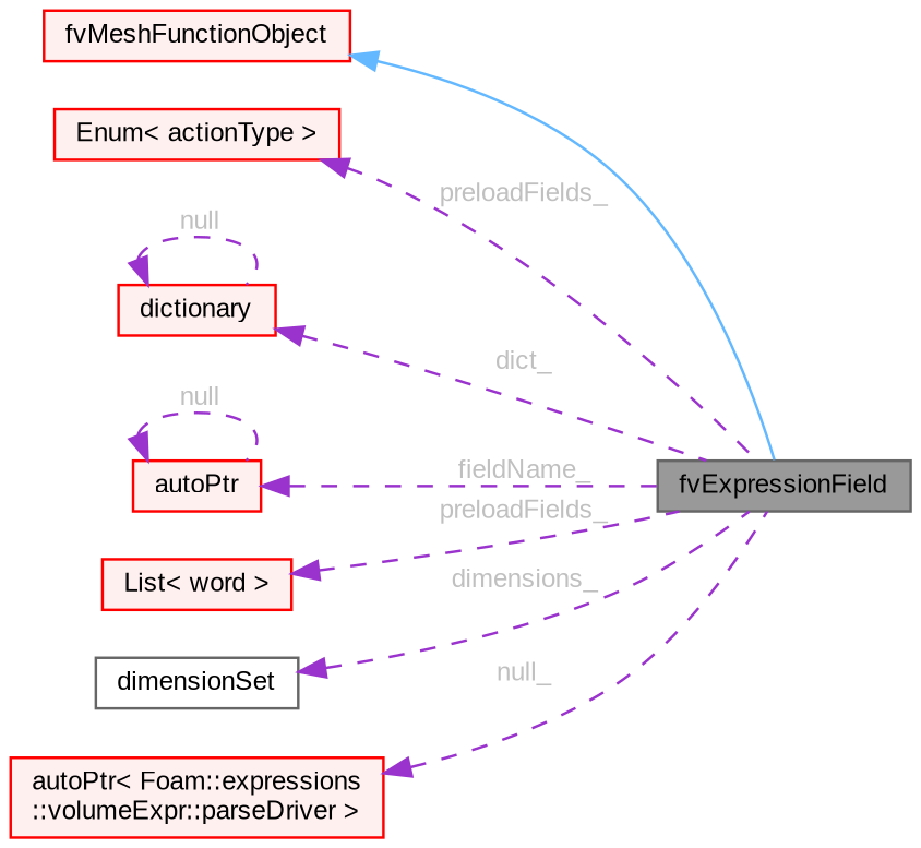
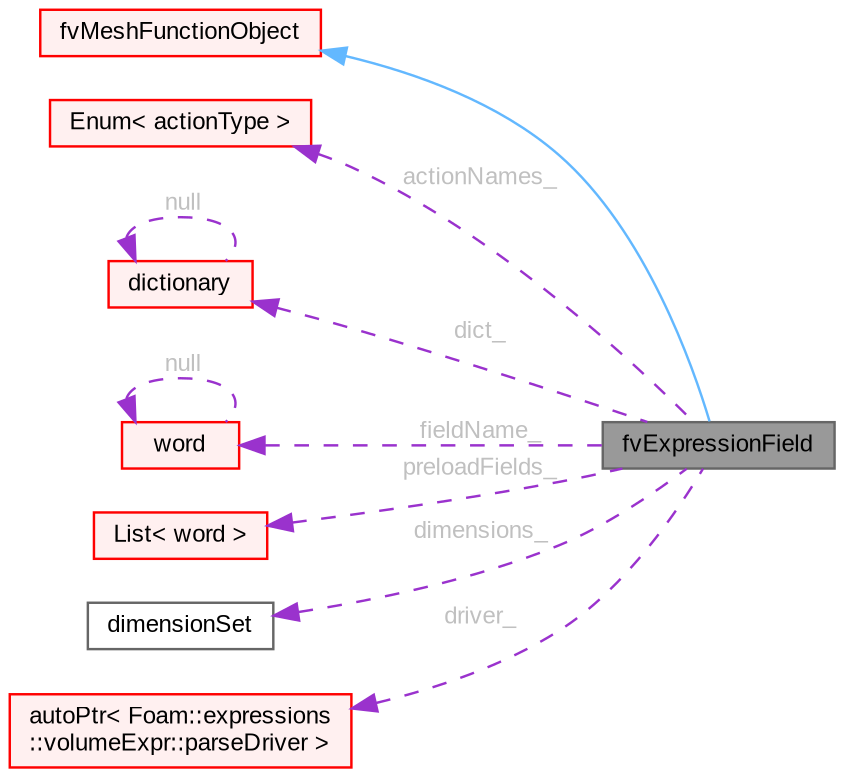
  digraph {
    fontname="Liberation Sans"
    rankdir=LR
    node [color=red fillcolor="#FFF0F0" fontname="Liberation Sans" fontsize=10 shape=box style=filled]
    edge [color=darkorchid3 dir=back fontname="Liberation Sans" fontsize=10 labelfontname=Helvetica labelfontsize=10 style=dashed fontcolor=grey]
    n1 [color=gray40 fillcolor=grey60 fontcolor=black height=0.2 label=fvExpressionField width=0.4]
    n2 [height=0.2 label=fvMeshFunctionObject width=0.4]
    n3 [height=0.2 label="Enum\< actionType \>" width=0.4]
    n4 [height=0.2 label=dictionary width=0.4]
-   n5 [height=0.2 label=autoPtr width=0.4]
+   n5 [height=0.2 label=word width=0.4]
    n6 [height=0.2 label="List\< word \>" width=0.4]
    n7 [color=gray40 fillcolor=white height=0.2 label=dimensionSet width=0.4]
    n8 [height=0.2 label="autoPtr\< Foam::expressions\l::volumeExpr::parseDriver \>" width=0.4]
    n2 -> n1 [color=steelblue1 style=solid fontcolor=""]
-   n3 -> n1 [label=" preloadFields_"]
+   n3 -> n1 [label=" actionNames_"]
    n4 -> n1 [label=" dict_"]
    n4 -> n4 [label=" null"]
    n5 -> n1 [label=" fieldName_"]
    n5 -> n5 [label=" null"]
    n6 -> n1 [label=" preloadFields_"]
    n7 -> n1 [label=" dimensions_"]
-   n8 -> n1 [label=" null_"]
+   n8 -> n1 [label=" driver_"]
  }
